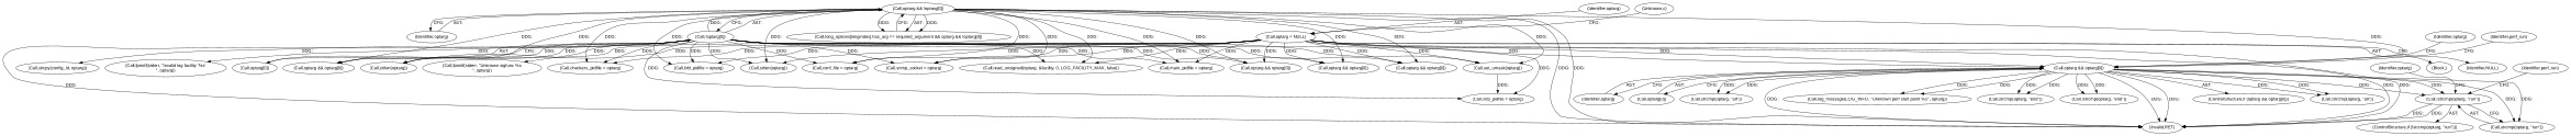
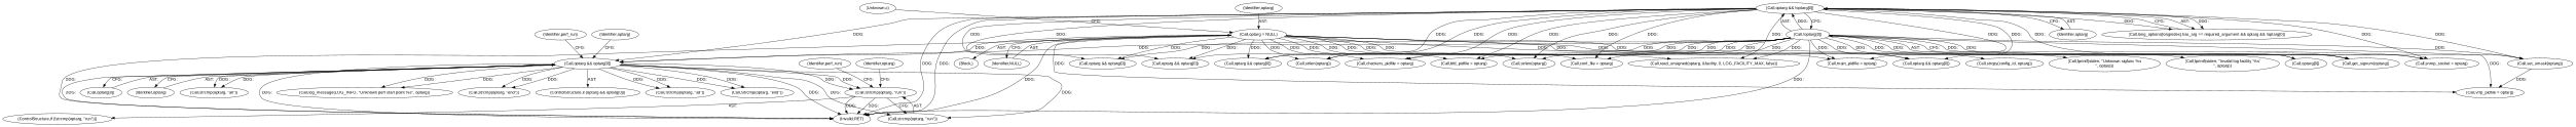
  digraph {
    fontname="Liberation Sans"
    node [fontname="Liberation Sans"]
    edge [fontname="Liberation Sans"]
    n1 [label="(Call,!strcmp(optarg, \"run\"))"]
    n2 [label="(Invalid,RET)"]
    n3 [label="(ControlStructure,if (!strcmp(optarg, \"run\")))"]
    n4 [label="(Call,strcmp(optarg, \"run\"))"]
    n5 [label="(Call,optarg && optarg[0])"]
    n6 [label="(Call,optarg[0])"]
    n7 [label="(Identifier,optarg)"]
    n8 [label="(Call,strcmp(optarg, \"all\"))"]
    n9 [label="(Call,log_message(LOG_INFO, \"Unknown perf start point %s\", optarg))"]
    n10 [label="(Call,strcmp(optarg, \"end\"))"]
    n11 [label="(ControlStructure,if (optarg && optarg[0]))"]
    n12 [label="(Call,!strcmp(optarg, \"all\"))"]
    n13 [label="(Call,!strcmp(optarg, \"end\"))"]
    n14 [label="(Call,optarg && !optarg[0])"]
    n15 [label="(Call,!optarg[0])"]
    n16 [label="(Call,optarg && optarg[0])"]
    n17 [label="(Call,optarg && optarg[0])"]
    n18 [label="(Identifier,optarg)"]
    n19 [label="(Call,optarg && optarg[0])"]
    n20 [label="(Call,strlen(optarg))"]
    n21 [label="(Call,checkers_pidfile = optarg)"]
    n22 [label="(Call,bfd_pidfile = optarg)"]
    n23 [label="(Call,strlen(optarg))"]
    n24 [label="(Call,conf_file = optarg)"]
+   n25 [label="(Call,get_signum(optarg))"]
    n26 [label="(Call,snmp_socket = optarg)"]
    n27 [label="(Call,long_options[longindex].has_arg == required_argument && optarg && !optarg[0])"]
    n28 [label="(Call,set_umask(optarg))"]
    n29 [label="(Call,read_unsigned(optarg, &facility, 0, LOG_FACILITY_MAX, false))"]
    n30 [label="(Call,main_pidfile = optarg)"]
    n31 [label="(Call,optarg && optarg[0])"]
    n32 [label="(Call,vrrp_pidfile = optarg)"]
    n33 [label="(Call,strcpy(config_id, optarg))"]
    n34 [label="(Call,fprintf(stderr, \"Unknown sigfunc %s\n\", optarg))"]
    n35 [label="(Call,fprintf(stderr, \"Invalid log facility '%s'\n\", optarg))"]
    n36 [label="(Call,optarg[0])"]
    n37 [label="(Call,optarg = NULL)"]
    n38 [label="(Block,)"]
    n39 [label="(Identifier,NULL)"]
    n40 [label="(Identifier,perf_run)"]
    n41 [label="(Unknown,c)"]
    n42 [label="(Identifier,optarg)"]
    n43 [label="(Identifier,perf_run)"]
    n44 [label="(Identifier,optarg)"]
    n45 [label="(Identifier,optarg)"]
    n1 -> n2 [label="DDG: "]
    n1 -> n2 [label="DDG: "]
    n1 -> n3 [label="AST: "]
    n1 -> n4 [label="CFG: "]
    n4 -> n1 [label="AST: "]
    n5 -> n1 [label="DDG: "]
    n5 -> n1 [label="DDG: "]
    n5 -> n2 [label="DDG: "]
    n5 -> n2 [label="DDG: "]
    n5 -> n2 [label="DDG: "]
    n5 -> n4 [label="DDG: "]
    n5 -> n4 [label="DDG: "]
    n5 -> n6 [label="CFG: "]
    n5 -> n7 [label="CFG: "]
    n5 -> n8 [label="DDG: "]
    n5 -> n8 [label="DDG: "]
    n5 -> n9 [label="DDG: "]
    n5 -> n9 [label="DDG: "]
    n5 -> n10 [label="DDG: "]
    n5 -> n10 [label="DDG: "]
    n5 -> n11 [label="AST: "]
    n5 -> n12 [label="DDG: "]
    n5 -> n12 [label="DDG: "]
    n5 -> n13 [label="DDG: "]
    n5 -> n13 [label="DDG: "]
    n6 -> n5 [label="AST: "]
    n7 -> n5 [label="AST: "]
    n14 -> n2 [label="DDG: "]
    n14 -> n2 [label="DDG: "]
    n14 -> n5 [label="DDG: "]
    n14 -> n15 [label="CFG: "]
    n14 -> n16 [label="DDG: "]
    n14 -> n17 [label="DDG: "]
    n14 -> n18 [label="CFG: "]
    n14 -> n19 [label="DDG: "]
    n14 -> n20 [label="DDG: "]
    n14 -> n21 [label="DDG: "]
    n14 -> n22 [label="DDG: "]
    n14 -> n23 [label="DDG: "]
    n14 -> n24 [label="DDG: "]
+   n14 -> n25 [label="DDG: "]
    n14 -> n26 [label="DDG: "]
    n14 -> n27 [label="AST: "]
    n14 -> n27 [label="DDG: "]
    n14 -> n27 [label="DDG: "]
    n14 -> n28 [label="DDG: "]
    n14 -> n29 [label="DDG: "]
    n14 -> n30 [label="DDG: "]
    n14 -> n31 [label="DDG: "]
    n15 -> n2 [label="DDG: "]
    n15 -> n5 [label="DDG: "]
    n15 -> n14 [label="AST: "]
    n15 -> n14 [label="DDG: "]
    n15 -> n16 [label="DDG: "]
    n15 -> n17 [label="DDG: "]
    n15 -> n19 [label="DDG: "]
    n15 -> n20 [label="DDG: "]
    n15 -> n21 [label="DDG: "]
    n15 -> n22 [label="DDG: "]
    n15 -> n23 [label="DDG: "]
    n15 -> n24 [label="DDG: "]
+   n15 -> n25 [label="DDG: "]
    n15 -> n26 [label="DDG: "]
    n15 -> n28 [label="DDG: "]
    n15 -> n29 [label="DDG: "]
    n15 -> n30 [label="DDG: "]
    n15 -> n31 [label="DDG: "]
    n15 -> n32 [label="DDG: "]
    n15 -> n33 [label="DDG: "]
    n15 -> n34 [label="DDG: "]
    n15 -> n35 [label="DDG: "]
    n15 -> n36 [label="CFG: "]
    n18 -> n14 [label="AST: "]
    n27 -> n14 [label="CFG: "]
    n28 -> n32 [label="DDG: "]
    n36 -> n15 [label="AST: "]
    n37 -> n2 [label="DDG: "]
    n37 -> n2 [label="DDG: "]
    n37 -> n5 [label="DDG: "]
    n37 -> n16 [label="DDG: "]
    n37 -> n17 [label="DDG: "]
    n37 -> n19 [label="DDG: "]
    n37 -> n20 [label="DDG: "]
    n37 -> n21 [label="DDG: "]
    n37 -> n22 [label="DDG: "]
    n37 -> n23 [label="DDG: "]
    n37 -> n24 [label="DDG: "]
+   n37 -> n25 [label="DDG: "]
    n37 -> n26 [label="DDG: "]
    n37 -> n28 [label="DDG: "]
    n37 -> n29 [label="DDG: "]
    n37 -> n30 [label="DDG: "]
    n37 -> n31 [label="DDG: "]
    n37 -> n32 [label="DDG: "]
    n37 -> n38 [label="AST: "]
    n37 -> n39 [label="CFG: "]
+   n39 -> n37 [label="AST: "]
    n40 -> n1 [label="CFG: "]
    n41 -> n37 [label="CFG: "]
    n42 -> n37 [label="AST: "]
    n43 -> n5 [label="CFG: "]
    n44 -> n5 [label="CFG: "]
    n45 -> n1 [label="CFG: "]
  }
